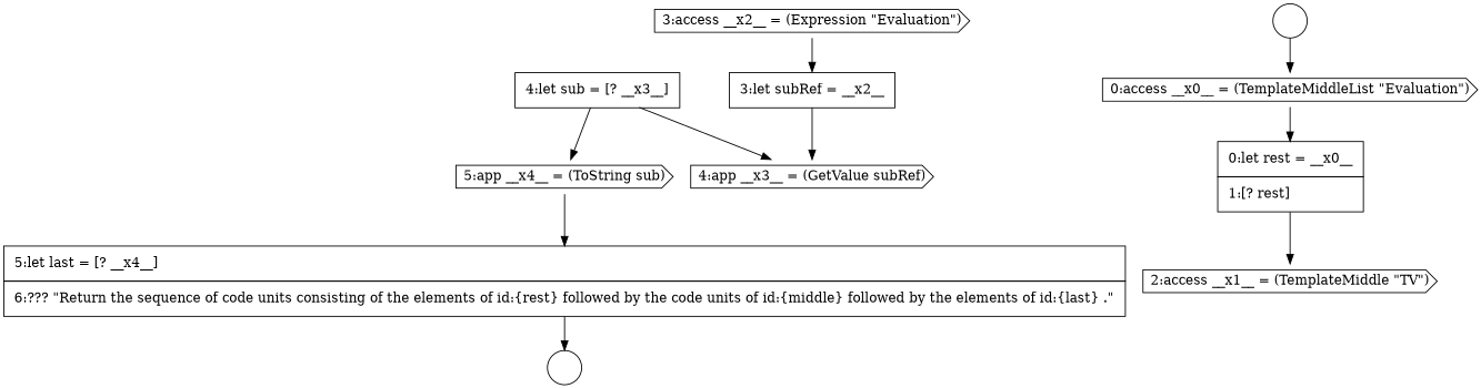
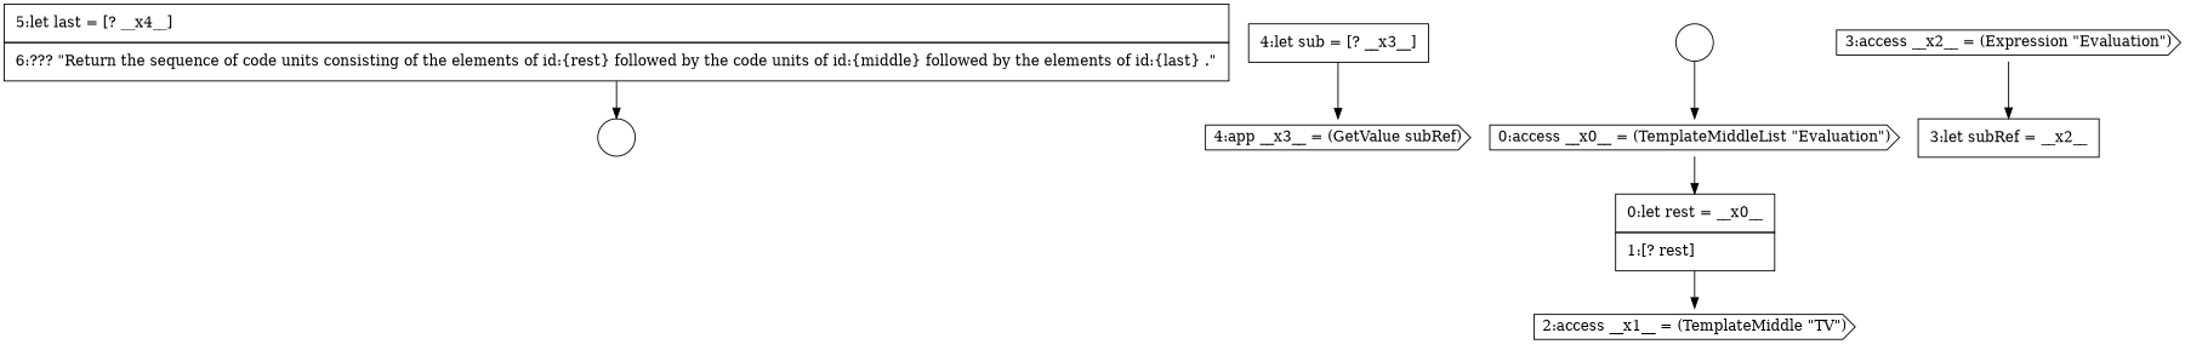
  digraph {
    node [color=black fillcolor=white shape=cds style=filled]
    edge [color=black]
-   n1 [label=<<font color="black">5:app __x4__ = (ToString sub)</font>>]
    n2 [label=<<font color="black">     <table border="0" cellborder="1" cellspacing="0" cellpadding="10">       <tr><td align="left">5:let last = [? __x4__]</td></tr>       <tr><td align="left">6:??? &quot;Return the sequence of code units consisting of the elements of id:{rest} followed by the code units of id:{middle} followed by the elements of id:{last} .&quot;</td></tr>     </table>   </font>> margin=0 shape=none]
    n3 [label=" " shape=circle]
    n4 [label=<<font color="black">4:app __x3__ = (GetValue subRef)</font>>]
    n5 [label=<<font color="black">     <table border="0" cellborder="1" cellspacing="0" cellpadding="10">       <tr><td align="left">4:let sub = [? __x3__]</td></tr>     </table>   </font>> margin=0 shape=none]
    n6 [label=<<font color="black">2:access __x1__ = (TemplateMiddle &quot;TV&quot;)</font>>]
    n7 [label=" " shape=circle]
    n8 [label=<<font color="black">0:access __x0__ = (TemplateMiddleList &quot;Evaluation&quot;)</font>>]
    n9 [label=<<font color="black">     <table border="0" cellborder="1" cellspacing="0" cellpadding="10">       <tr><td align="left">0:let rest = __x0__</td></tr>       <tr><td align="left">1:[? rest]</td></tr>     </table>   </font>> margin=0 shape=none]
    n10 [label=<<font color="black">     <table border="0" cellborder="1" cellspacing="0" cellpadding="10">       <tr><td align="left">3:let subRef = __x2__</td></tr>     </table>   </font>> margin=0 shape=none]
    n11 [label=<<font color="black">3:access __x2__ = (Expression &quot;Evaluation&quot;)</font>>]
-   n1 -> n2
    n2 -> n3
-   n5 -> n1
    n5 -> n4
    n7 -> n8
    n8 -> n9
    n9 -> n6
-   n10 -> n4
    n11 -> n10
  }
